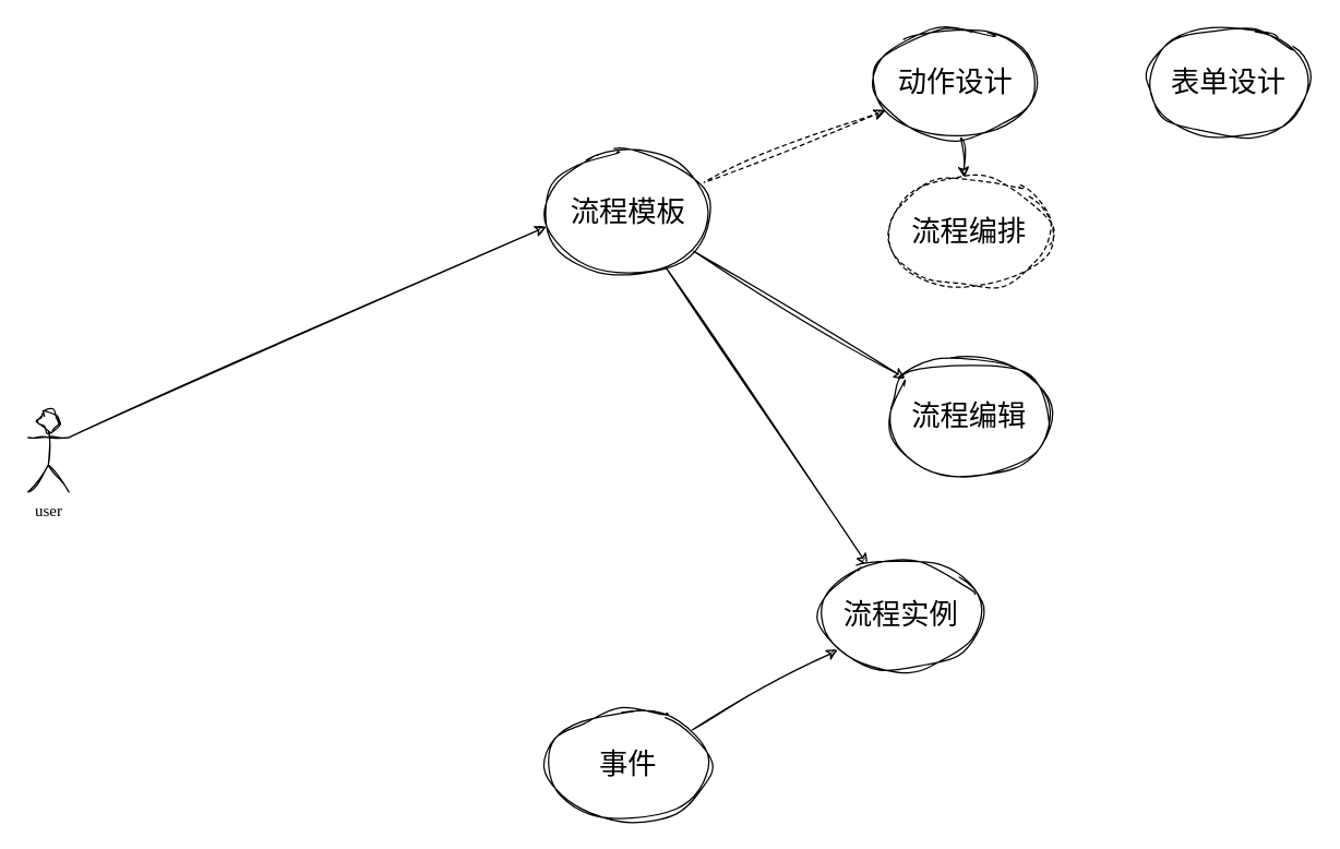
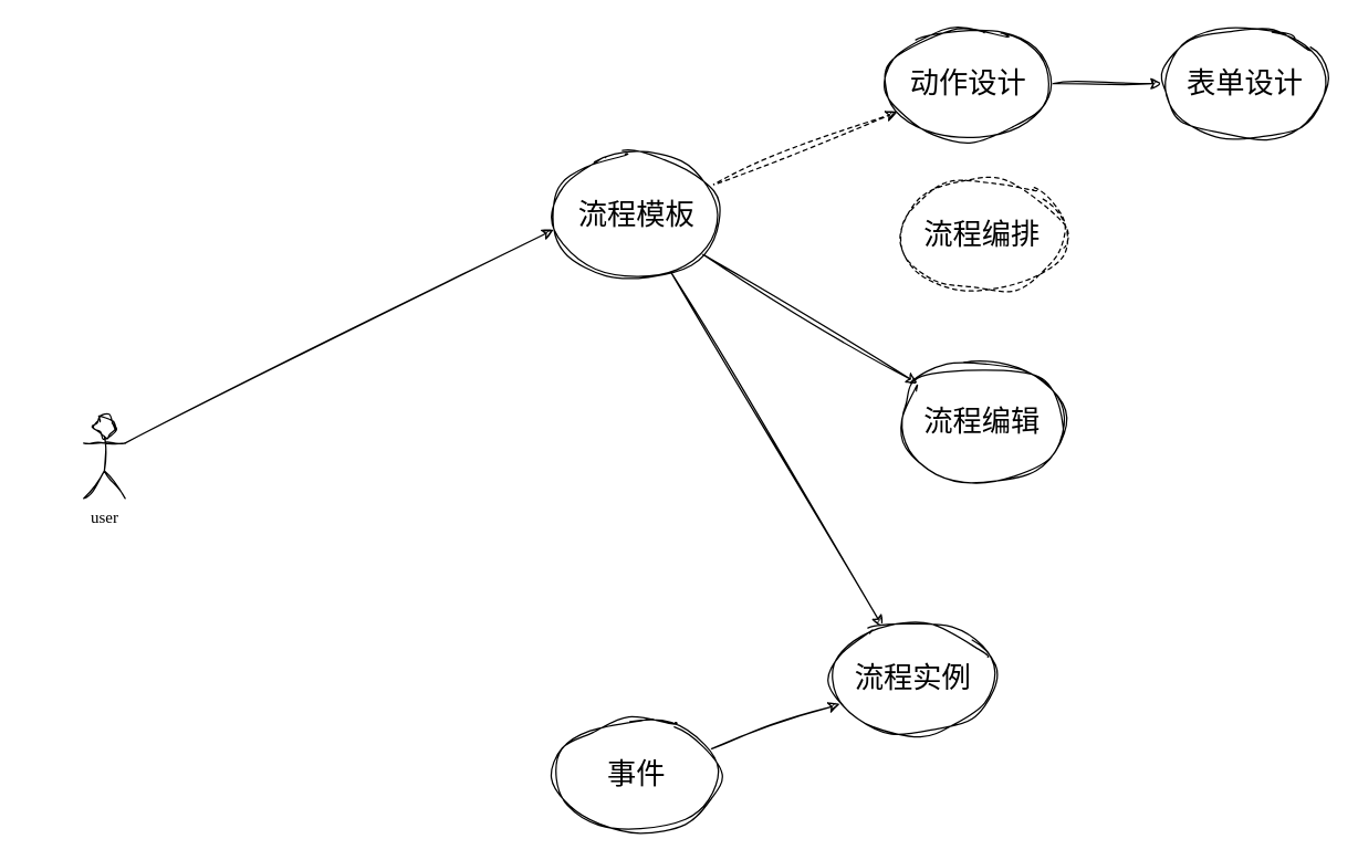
  <mxCell id="0" />
  <mxCell id="1" parent="0" />
  <mxCell id="2" value="" style="rounded=0;sketch=1;hachureGap=4;jiggle=2;curveFitting=1;orthogonalLoop=1;jettySize=auto;html=1;fontFamily=Architects Daughter;fontSource=https%3A%2F%2Ffonts.googleapis.com%2Fcss%3Ffamily%3DArchitects%2BDaughter;dashed=1;" edge="1" parent="1" source="5" target="10"><mxGeometry relative="1" as="geometry" /></mxCell>
  <mxCell id="3" style="rounded=0;sketch=1;hachureGap=4;jiggle=2;curveFitting=1;orthogonalLoop=1;jettySize=auto;html=1;fontFamily=Architects Daughter;fontSource=https%3A%2F%2Ffonts.googleapis.com%2Fcss%3Ffamily%3DArchitects%2BDaughter;" edge="1" parent="1" source="5" target="15"><mxGeometry relative="1" as="geometry" /></mxCell>
  <mxCell id="4" value="" style="edgeStyle=none;shape=connector;rounded=0;sketch=1;hachureGap=4;jiggle=2;curveFitting=1;orthogonalLoop=1;jettySize=auto;html=1;strokeColor=default;align=center;verticalAlign=middle;fontFamily=Architects Daughter;fontSource=https%3A%2F%2Ffonts.googleapis.com%2Fcss%3Ffamily%3DArchitects%2BDaughter;fontSize=11;fontColor=default;labelBackgroundColor=default;endArrow=classic;" edge="1" parent="1" source="5" target="13"><mxGeometry relative="1" as="geometry" /></mxCell>
  <mxCell id="5" value="&lt;font style=&quot;font-size: 21px;&quot;&gt;流程模板&lt;/font&gt;" style="ellipse;whiteSpace=wrap;html=1;sketch=1;hachureGap=4;jiggle=2;curveFitting=1;fontFamily=Architects Daughter;fontSource=https%3A%2F%2Ffonts.googleapis.com%2Fcss%3Ffamily%3DArchitects%2BDaughter;" vertex="1" parent="1"><mxGeometry x="400" y="110" width="120" height="90" as="geometry" /></mxCell>
- <mxCell id="6" value="user" style="shape=umlActor;verticalLabelPosition=bottom;verticalAlign=top;html=1;outlineConnect=0;sketch=1;hachureGap=4;jiggle=2;curveFitting=1;fontFamily=Architects Daughter;fontSource=https%3A%2F%2Ffonts.googleapis.com%2Fcss%3Ffamily%3DArchitects%2BDaughter;" vertex="1" parent="1"><mxGeometry x="20" y="300" width="30" height="60" as="geometry" /></mxCell>
+ <mxCell id="6" value="user" style="shape=umlActor;verticalLabelPosition=bottom;verticalAlign=top;html=1;outlineConnect=0;sketch=1;hachureGap=4;jiggle=2;curveFitting=1;fontFamily=Architects Daughter;fontSource=https%3A%2F%2Ffonts.googleapis.com%2Fcss%3Ffamily%3DArchitects%2BDaughter;" vertex="1" parent="1"><mxGeometry x="60" y="300" width="30" height="60" as="geometry" /></mxCell>
  <mxCell id="7" value="" style="edgeStyle=none;shape=connector;rounded=0;sketch=1;hachureGap=4;jiggle=2;curveFitting=1;orthogonalLoop=1;jettySize=auto;html=1;strokeColor=default;align=center;verticalAlign=middle;fontFamily=Architects Daughter;fontSource=https%3A%2F%2Ffonts.googleapis.com%2Fcss%3Ffamily%3DArchitects%2BDaughter;fontSize=12;fontColor=default;labelBackgroundColor=default;endArrow=classic;" edge="1" parent="1" source="8" target="15"><mxGeometry relative="1" as="geometry" /></mxCell>
  <mxCell id="8" value="&lt;font style=&quot;font-size: 21px;&quot;&gt;事件&lt;/font&gt;" style="ellipse;whiteSpace=wrap;html=1;sketch=1;hachureGap=4;jiggle=2;curveFitting=1;fontFamily=Architects Daughter;fontSource=https%3A%2F%2Ffonts.googleapis.com%2Fcss%3Ffamily%3DArchitects%2BDaughter;" vertex="1" parent="1"><mxGeometry x="400" y="520" width="120" height="80" as="geometry" /></mxCell>
- <mxCell id="9" value="" style="rounded=0;sketch=1;hachureGap=4;jiggle=2;curveFitting=1;orthogonalLoop=1;jettySize=auto;html=1;fontFamily=Architects Daughter;fontSource=https%3A%2F%2Ffonts.googleapis.com%2Fcss%3Ffamily%3DArchitects%2BDaughter;" edge="1" parent="1" source="10" target="11"><mxGeometry relative="1" as="geometry" /></mxCell>
+ <mxCell id="9" value="" style="rounded=0;sketch=1;hachureGap=4;jiggle=2;curveFitting=1;orthogonalLoop=1;jettySize=auto;html=1;fontFamily=Architects Daughter;fontSource=https%3A%2F%2Ffonts.googleapis.com%2Fcss%3Ffamily%3DArchitects%2BDaughter;" edge="1" parent="1" source="10" target="12"><mxGeometry relative="1" as="geometry" /></mxCell>
  <mxCell id="10" value="&lt;font style=&quot;font-size: 21px;&quot;&gt;动作设计&lt;/font&gt;" style="ellipse;whiteSpace=wrap;html=1;sketch=1;hachureGap=4;jiggle=2;curveFitting=1;fontFamily=Architects Daughter;fontSource=https%3A%2F%2Ffonts.googleapis.com%2Fcss%3Ffamily%3DArchitects%2BDaughter;" vertex="1" parent="1"><mxGeometry x="640" y="20" width="120" height="80" as="geometry" /></mxCell>
  <mxCell id="11" value="&lt;font style=&quot;font-size: 21px;&quot;&gt;流程编排&lt;/font&gt;" style="ellipse;whiteSpace=wrap;html=1;sketch=1;hachureGap=4;jiggle=2;curveFitting=1;fontFamily=Architects Daughter;fontSource=https%3A%2F%2Ffonts.googleapis.com%2Fcss%3Ffamily%3DArchitects%2BDaughter;dashed=1;" vertex="1" parent="1"><mxGeometry x="650" y="130" width="120" height="80" as="geometry" /></mxCell>
  <mxCell id="12" value="&lt;span style=&quot;font-size: 21px;&quot;&gt;表单设计&lt;/span&gt;" style="ellipse;whiteSpace=wrap;html=1;sketch=1;hachureGap=4;jiggle=2;curveFitting=1;fontFamily=Architects Daughter;fontSource=https%3A%2F%2Ffonts.googleapis.com%2Fcss%3Ffamily%3DArchitects%2BDaughter;" vertex="1" parent="1"><mxGeometry x="840" y="20" width="120" height="80" as="geometry" /></mxCell>
  <mxCell id="13" value="&lt;font style=&quot;font-size: 21px;&quot;&gt;流程编辑&lt;/font&gt;" style="ellipse;whiteSpace=wrap;html=1;sketch=1;hachureGap=4;jiggle=2;curveFitting=1;fontFamily=Architects Daughter;fontSource=https%3A%2F%2Ffonts.googleapis.com%2Fcss%3Ffamily%3DArchitects%2BDaughter;" vertex="1" parent="1"><mxGeometry x="650" y="260" width="120" height="90" as="geometry" /></mxCell>
  <mxCell id="14" style="edgeStyle=none;shape=connector;rounded=0;sketch=1;hachureGap=4;jiggle=2;curveFitting=1;orthogonalLoop=1;jettySize=auto;html=1;exitX=1;exitY=0.333;exitDx=0;exitDy=0;exitPerimeter=0;entryX=0;entryY=0.617;entryDx=0;entryDy=0;entryPerimeter=0;strokeColor=default;align=center;verticalAlign=middle;fontFamily=Architects Daughter;fontSource=https%3A%2F%2Ffonts.googleapis.com%2Fcss%3Ffamily%3DArchitects%2BDaughter;fontSize=12;fontColor=default;labelBackgroundColor=default;endArrow=classic;" edge="1" parent="1" source="6" target="5"><mxGeometry relative="1" as="geometry" /></mxCell>
- <mxCell id="15" value="&lt;font style=&quot;font-size: 21px;&quot;&gt;流程实例&lt;/font&gt;" style="ellipse;whiteSpace=wrap;html=1;sketch=1;hachureGap=4;jiggle=2;curveFitting=1;fontFamily=Architects Daughter;fontSource=https%3A%2F%2Ffonts.googleapis.com%2Fcss%3Ffamily%3DArchitects%2BDaughter;" vertex="1" parent="1"><mxGeometry x="600" y="410" width="120" height="80" as="geometry" /></mxCell>
+ <mxCell id="15" value="&lt;font style=&quot;font-size: 21px;&quot;&gt;流程实例&lt;/font&gt;" style="ellipse;whiteSpace=wrap;html=1;sketch=1;hachureGap=4;jiggle=2;curveFitting=1;fontFamily=Architects Daughter;fontSource=https%3A%2F%2Ffonts.googleapis.com%2Fcss%3Ffamily%3DArchitects%2BDaughter;" vertex="1" parent="1"><mxGeometry x="600" y="450" width="120" height="80" as="geometry" /></mxCell>
